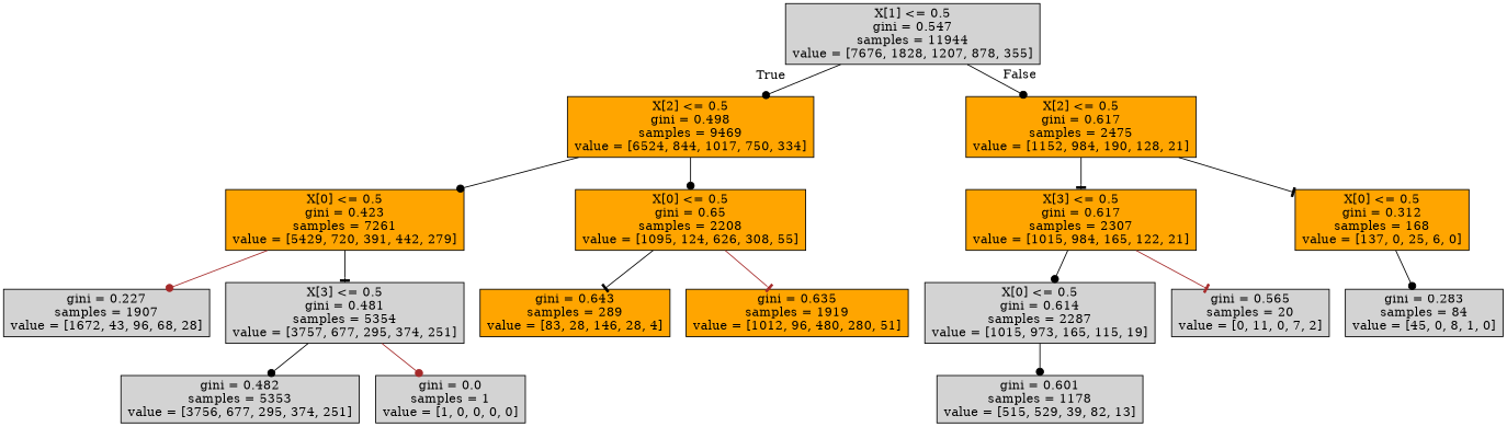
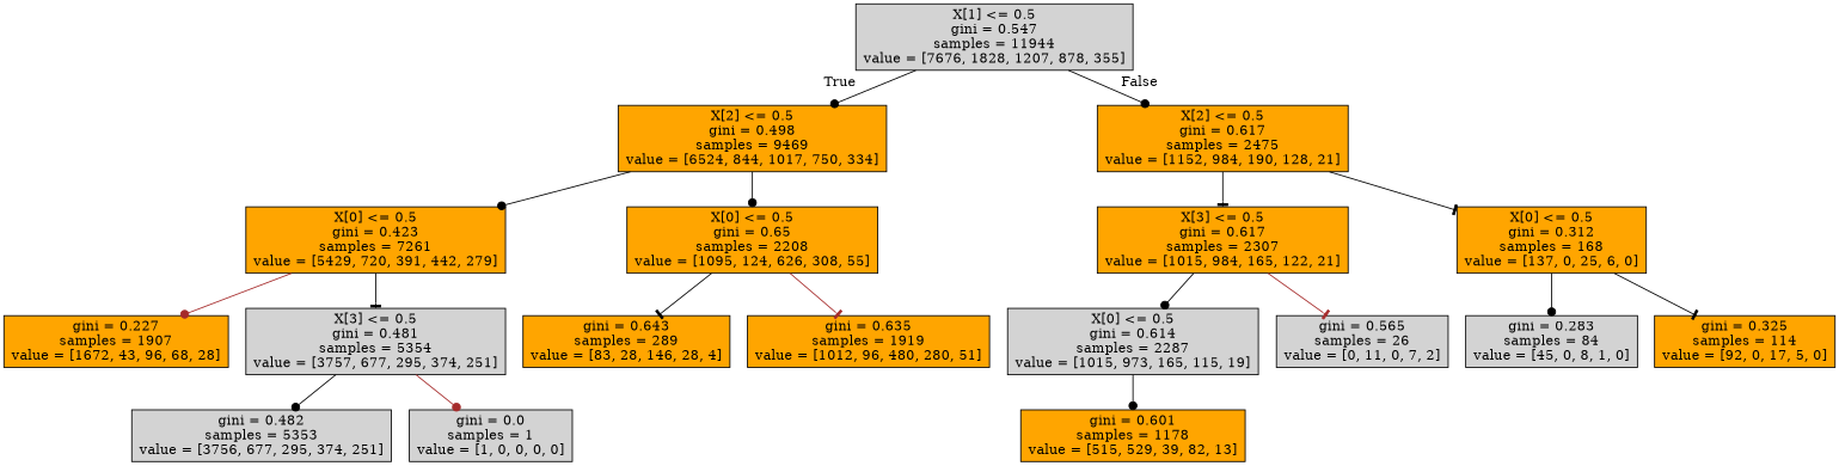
  digraph {
    node [fillcolor=orange shape=box style=filled]
    edge [arrowhead=dot color=black]
    n1 [fillcolor=lightgrey label="X[1] <= 0.5\ngini = 0.547\nsamples = 11944\nvalue = [7676, 1828, 1207, 878, 355]"]
    n2 [label="X[2] <= 0.5\ngini = 0.498\nsamples = 9469\nvalue = [6524, 844, 1017, 750, 334]"]
    n3 [label="X[2] <= 0.5\ngini = 0.617\nsamples = 2475\nvalue = [1152, 984, 190, 128, 21]"]
    n4 [label="X[0] <= 0.5\ngini = 0.423\nsamples = 7261\nvalue = [5429, 720, 391, 442, 279]"]
    n5 [label="X[0] <= 0.5\ngini = 0.65\nsamples = 2208\nvalue = [1095, 124, 626, 308, 55]"]
    n6 [label="X[3] <= 0.5\ngini = 0.617\nsamples = 2307\nvalue = [1015, 984, 165, 122, 21]"]
    n7 [label="X[0] <= 0.5\ngini = 0.312\nsamples = 168\nvalue = [137, 0, 25, 6, 0]"]
-   n8 [fillcolor=lightgrey label="gini = 0.227\nsamples = 1907\nvalue = [1672, 43, 96, 68, 28]"]
+   n8 [label="gini = 0.227\nsamples = 1907\nvalue = [1672, 43, 96, 68, 28]"]
    n9 [fillcolor=lightgrey label="X[3] <= 0.5\ngini = 0.481\nsamples = 5354\nvalue = [3757, 677, 295, 374, 251]"]
    n10 [label="gini = 0.643\nsamples = 289\nvalue = [83, 28, 146, 28, 4]"]
    n11 [label="gini = 0.635\nsamples = 1919\nvalue = [1012, 96, 480, 280, 51]"]
    n12 [fillcolor=lightgrey label="gini = 0.482\nsamples = 5353\nvalue = [3756, 677, 295, 374, 251]"]
    n13 [fillcolor=lightgrey label="gini = 0.0\nsamples = 1\nvalue = [1, 0, 0, 0, 0]"]
    n14 [fillcolor=lightgrey label="X[0] <= 0.5\ngini = 0.614\nsamples = 2287\nvalue = [1015, 973, 165, 115, 19]"]
-   n15 [fillcolor=lightgrey label="gini = 0.565\nsamples = 20\nvalue = [0, 11, 0, 7, 2]"]
+   n15 [fillcolor=lightgrey label="gini = 0.565\nsamples = 26\nvalue = [0, 11, 0, 7, 2]"]
    n16 [fillcolor=lightgrey label="gini = 0.283\nsamples = 84\nvalue = [45, 0, 8, 1, 0]"]
-   n18 [fillcolor=lightgrey label="gini = 0.601\nsamples = 1178\nvalue = [515, 529, 39, 82, 13]"]
+   n17 [label="gini = 0.325\nsamples = 114\nvalue = [92, 0, 17, 5, 0]"]
+   n18 [label="gini = 0.601\nsamples = 1178\nvalue = [515, 529, 39, 82, 13]"]
    n1 -> n2 [headlabel=True labelangle=45 labeldistance=2.5]
    n1 -> n3 [headlabel=False labelangle=-45 labeldistance=2.5]
    n2 -> n4
    n2 -> n5
    n3 -> n6 [arrowhead=tee]
    n3 -> n7 [arrowhead=tee]
    n4 -> n8 [color=brown]
    n4 -> n9 [arrowhead=tee]
    n5 -> n10 [arrowhead=tee]
    n5 -> n11 [arrowhead=tee color=brown]
    n6 -> n14
    n6 -> n15 [arrowhead=tee color=brown]
    n7 -> n16
+   n7 -> n17 [arrowhead=tee]
    n9 -> n12
    n9 -> n13 [color=brown]
    n14 -> n18
  }
